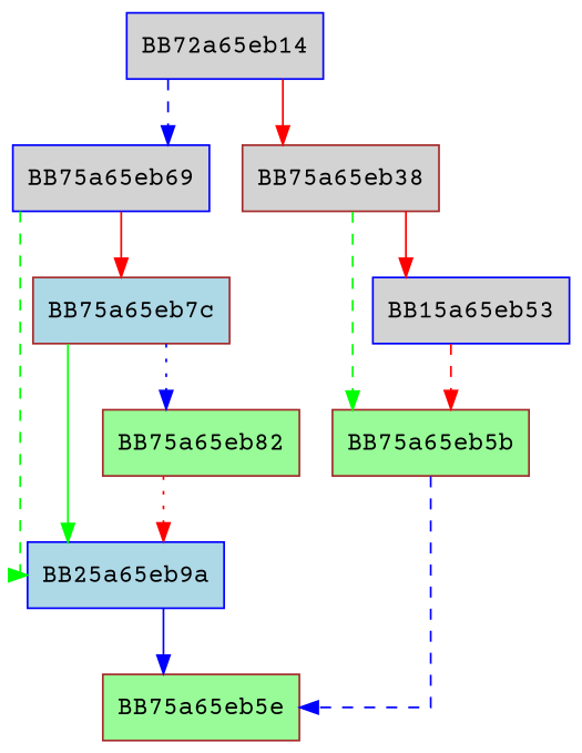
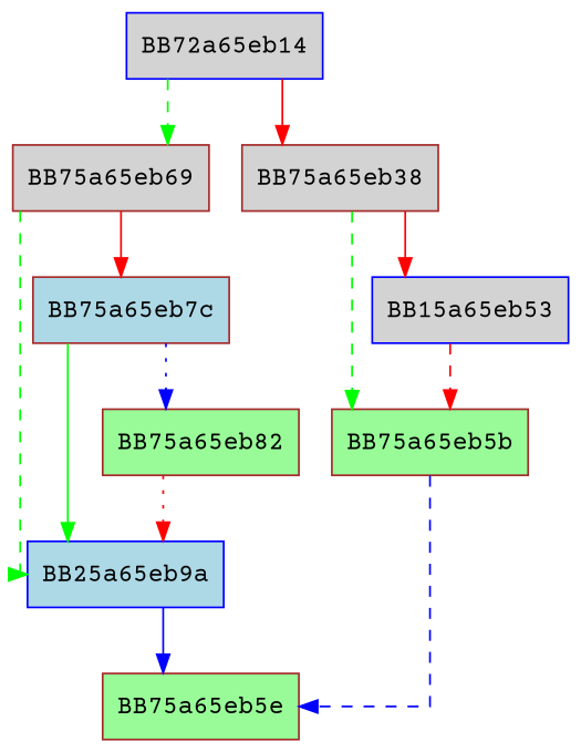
  digraph {
    fontname="Courier Prime"
    splines=ortho
    node [color=brown fillcolor=lightgrey fontname="Courier Prime" shape=box style=filled]
    edge [color=red fontname="Courier Prime" style=dashed]
    n1 [color=blue label=BB72a65eb14]
-   BB75a65eb69 [color=blue]
+   BB75a65eb69
    BB75a65eb38
    n4 [color=blue fillcolor=lightblue label=BB25a65eb9a]
    BB75a65eb7c [fillcolor=lightblue]
    BB75a65eb5b [fillcolor=palegreen]
    n7 [color=blue label=BB15a65eb53]
    BB75a65eb5e [fillcolor=palegreen]
    BB75a65eb82 [fillcolor=palegreen]
-   n1 -> BB75a65eb69 [color=blue]
+   n1 -> BB75a65eb69 [color=green]
    n1 -> BB75a65eb38 [style=solid]
    BB75a65eb69 -> n4 [color=green]
    BB75a65eb69 -> BB75a65eb7c [style=solid]
    BB75a65eb38 -> BB75a65eb5b [color=green]
    BB75a65eb38 -> n7 [style=solid]
    n4 -> BB75a65eb5e [color=blue style=solid]
    BB75a65eb7c -> n4 [color=green style=solid]
    BB75a65eb7c -> BB75a65eb82 [color=blue style=dotted]
    BB75a65eb5b -> BB75a65eb5e [color=blue]
    n7 -> BB75a65eb5b
    BB75a65eb82 -> n4 [style=dotted]
  }
